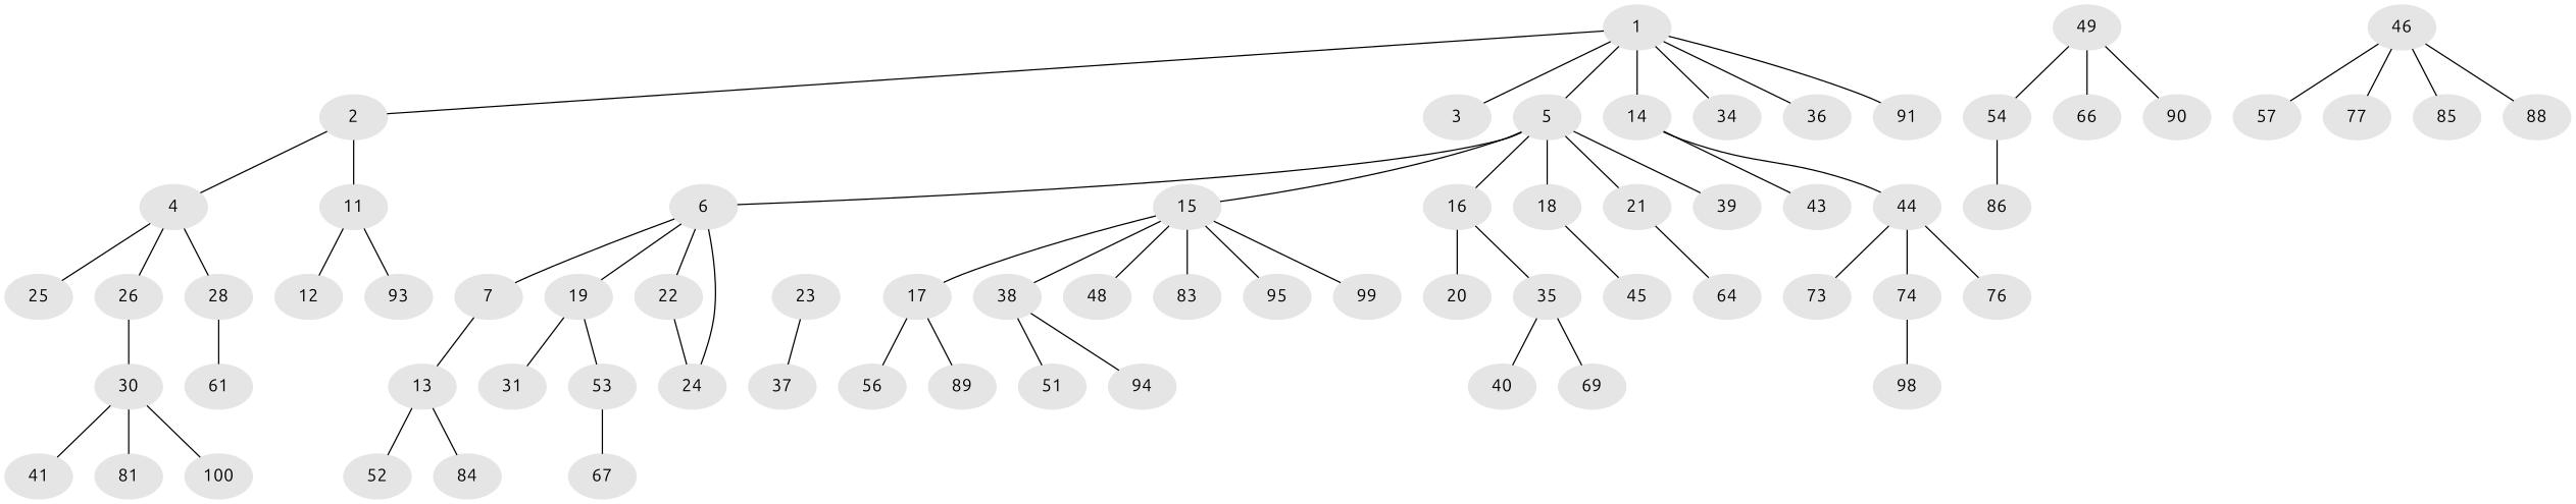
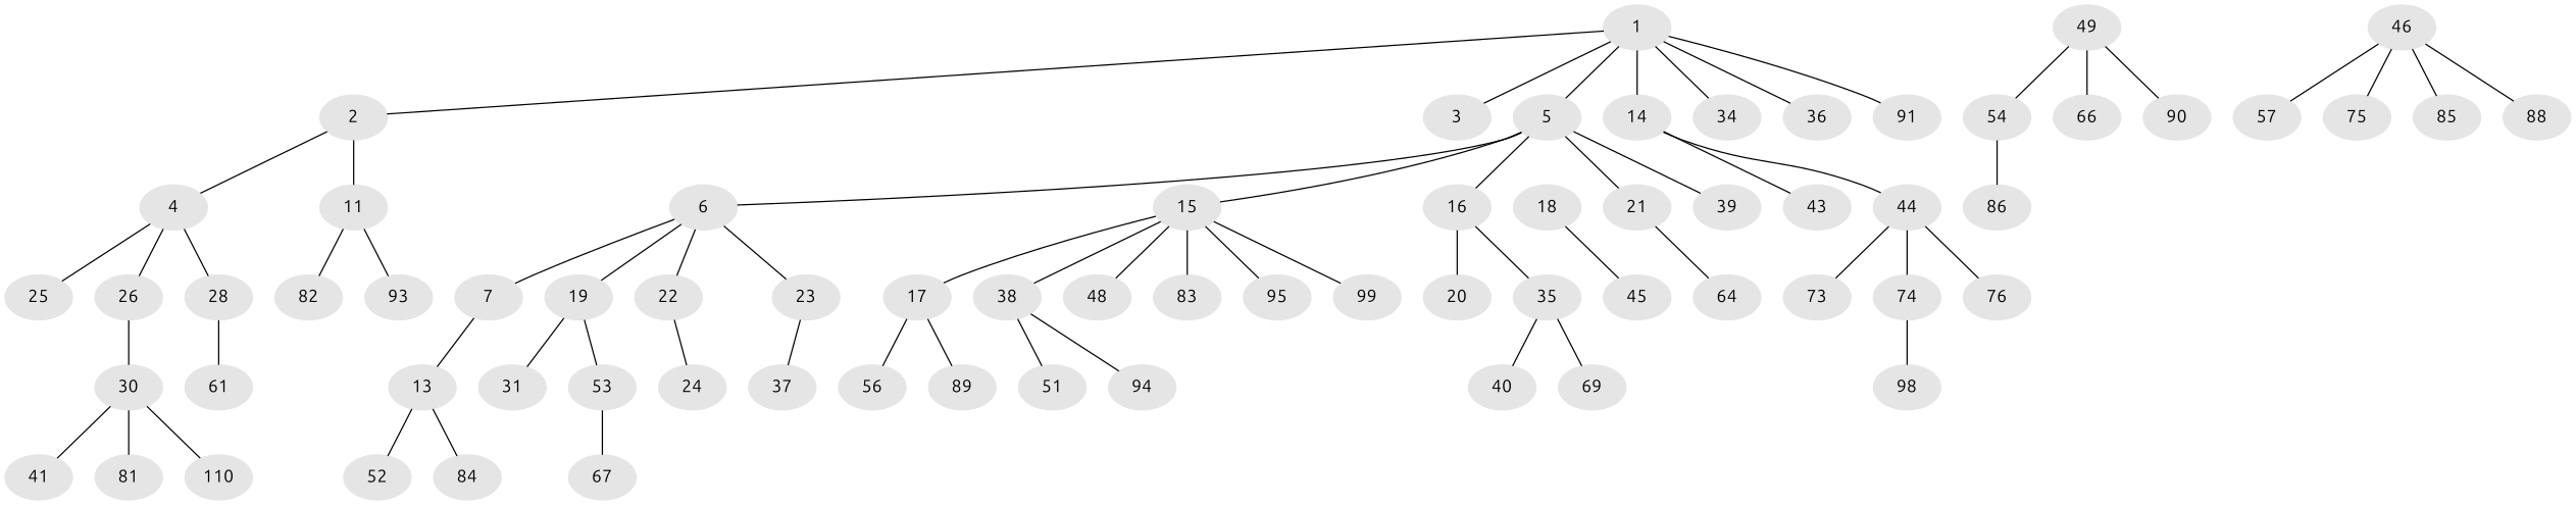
  graph {
    fontname=Ubuntu
    node [color=gray90 fontname=Ubuntu style=filled]
    edge [fontname=Ubuntu]
    1 [super="+10"]
    2 [super="+78"]
    3
    5 [super="+9"]
    14 [super="+29"]
    34
    36
    91
    4 [super="+63"]
    11 [super="+33"]
    6 [super="+8"]
    15 [super="+42"]
    16
    18 [super="+62"]
    21 [super="+32"]
    39
    43 [super="+65"]
    44 [super="+59"]
    25
    26
    28 [super="+50"]
-   12 [super="+60"]
+   12 [super="+60" label=82]
    93 [super="+97"]
    30 [super="+101"]
    61
    7
    19 [super="+27"]
    22
    23 [super="+82"]
    17 [super="+55"]
    38 [super="+87"]
    48 [super="+70"]
    83 [super="+96"]
    95
    99
    20
    35 [super="+58"]
    45
    64
    13 [super="+47"]
    31
    53 [super="+79"]
    24 [super="+72"]
    37
    52
    84
    54 [super="+80"]
    49
    66
    90
    73
    74
    76
    56
    89
    51
    94
    40 [super="+68"]
    69 [super="+75"]
    67 [super="+92"]
    46 [super="+71"]
    57
-   77
+   77 [label=75]
    85
    88
    41
    81
-   100
+   100 [label=110]
    98
    86
    1 -- 2
    1 -- 3
    1 -- 5
    1 -- 14
    1 -- 34
    1 -- 36
    1 -- 91
    2 -- 4
    2 -- 11
    5 -- 6
    5 -- 15
    5 -- 16
-   5 -- 18
    5 -- 21
    5 -- 39
    14 -- 43
    14 -- 44
    4 -- 25
    4 -- 26
    4 -- 28
    11 -- 12
    11 -- 93
    6 -- 7
    6 -- 19
    6 -- 22
-   6 -- 24
+   6 -- 23
    15 -- 17
    15 -- 38
    15 -- 48
    15 -- 83
    15 -- 95
    15 -- 99
    16 -- 20
    16 -- 35
    18 -- 45
    21 -- 64
    44 -- 73
    44 -- 74
    44 -- 76
    26 -- 30
    28 -- 61
    30 -- 41
    30 -- 81
    30 -- 100
    7 -- 13
    19 -- 31
    19 -- 53
    22 -- 24
    23 -- 37
    17 -- 56
    17 -- 89
    38 -- 51
    38 -- 94
    35 -- 40
    35 -- 69
    13 -- 52
    13 -- 84
    53 -- 67
    54 -- 86
    49 -- 54
    49 -- 66
    49 -- 90
    74 -- 98
    46 -- 57
    46 -- 77
    46 -- 85
    46 -- 88
  }
